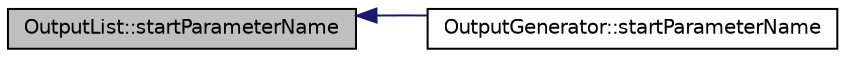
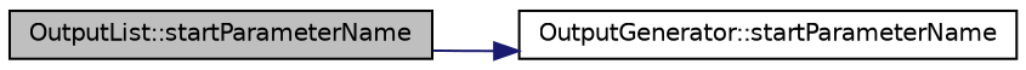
  digraph {
    rankdir=LR
    node [color=black fontname=Helvetica fontsize=10 shape=record style=filled]
    n1 [fillcolor=grey75 fontcolor=black height=0.2 label="OutputList::startParameterName" width=0.4]
    n2 [fillcolor=white height=0.2 label="OutputGenerator::startParameterName" width=0.4]
-   n2 -> n1 [color=midnightblue fontname=Helvetica fontsize=10 labelfontname=Helvetica labelfontsize=10 style=solid]
+   n1 -> n2 [color=midnightblue fontname=Helvetica fontsize=10 labelfontname=Helvetica labelfontsize=10 style=solid]
  }
